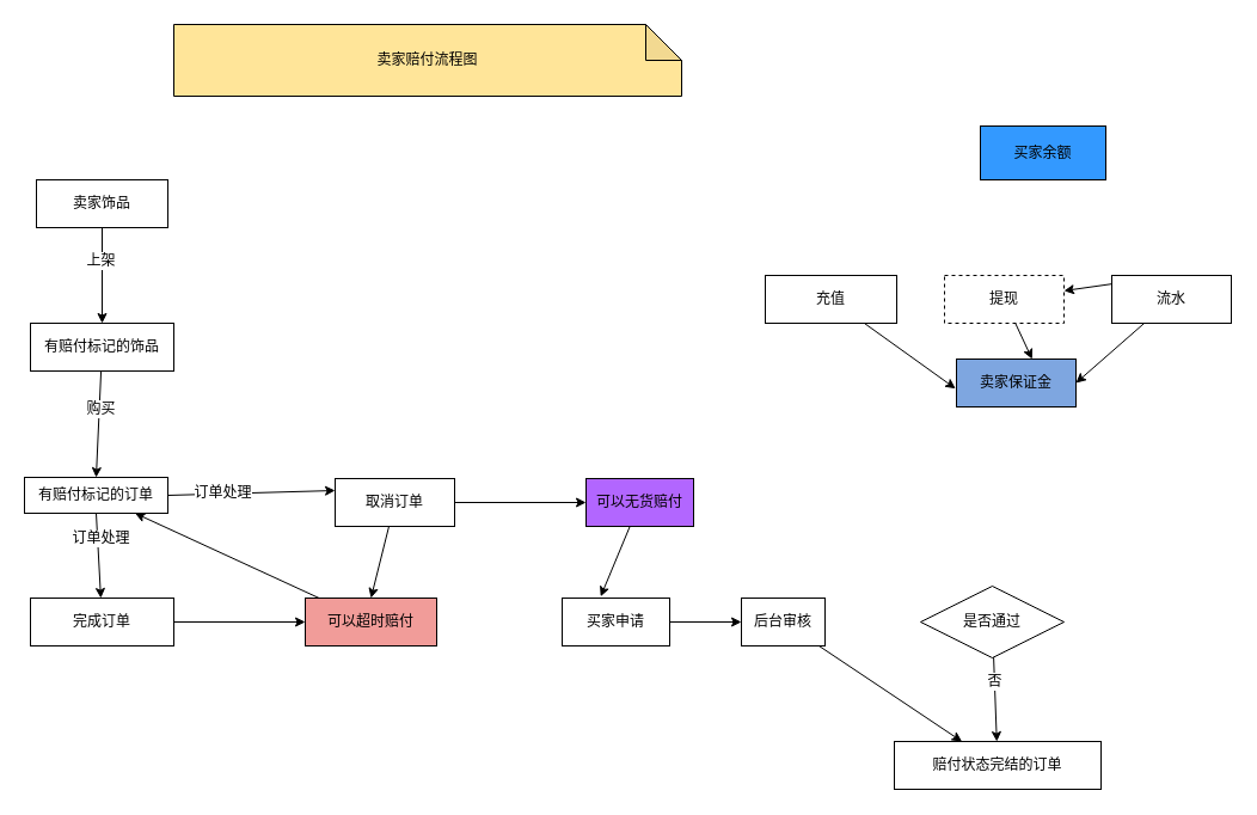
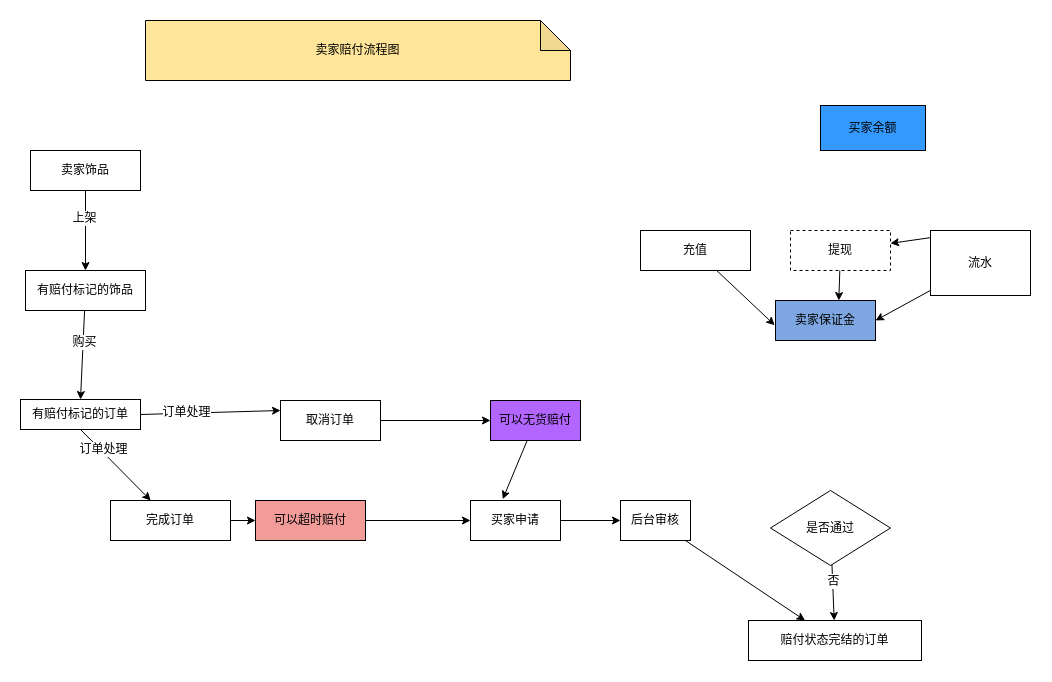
  <mxCell id="0" />
  <mxCell id="1" parent="0" />
  <mxCell id="2" style="edgeStyle=none;rounded=0;orthogonalLoop=1;jettySize=auto;html=1;entryX=0.5;entryY=0;entryDx=0;entryDy=0;" edge="1" parent="1" source="4" target="7"><mxGeometry relative="1" as="geometry" /></mxCell>
  <mxCell id="3" value="上架" style="text;html=1;resizable=0;points=[];align=center;verticalAlign=middle;labelBackgroundColor=#ffffff;" vertex="1" connectable="0" parent="2"><mxGeometry x="-0.325" y="-2" relative="1" as="geometry"><mxPoint as="offset" /></mxGeometry></mxCell>
  <mxCell id="4" value="卖家饰品" style="rounded=0;whiteSpace=wrap;html=1;fillColor=#FFFFFF;" vertex="1" parent="1"><mxGeometry x="30" y="150" width="110" height="40" as="geometry" /></mxCell>
  <mxCell id="5" style="edgeStyle=none;rounded=0;orthogonalLoop=1;jettySize=auto;html=1;entryX=0.5;entryY=0;entryDx=0;entryDy=0;" edge="1" parent="1" source="7" target="12"><mxGeometry relative="1" as="geometry" /></mxCell>
  <mxCell id="6" value="购买" style="text;html=1;resizable=0;points=[];align=center;verticalAlign=middle;labelBackgroundColor=#ffffff;" vertex="1" connectable="0" parent="5"><mxGeometry x="-0.314" y="1" relative="1" as="geometry"><mxPoint as="offset" /></mxGeometry></mxCell>
  <mxCell id="7" value="有赔付标记的饰品" style="rounded=0;whiteSpace=wrap;html=1;fillColor=#FFFFFF;" vertex="1" parent="1"><mxGeometry x="25" y="270" width="120" height="40" as="geometry" /></mxCell>
  <mxCell id="8" style="edgeStyle=none;rounded=0;orthogonalLoop=1;jettySize=auto;html=1;exitX=0.5;exitY=1;exitDx=0;exitDy=0;" edge="1" parent="1" source="12" target="14"><mxGeometry relative="1" as="geometry" /></mxCell>
  <mxCell id="9" value="订单处理" style="text;html=1;resizable=0;points=[];align=center;verticalAlign=middle;labelBackgroundColor=#ffffff;" vertex="1" connectable="0" parent="8"><mxGeometry x="-0.396" y="2" relative="1" as="geometry"><mxPoint as="offset" /></mxGeometry></mxCell>
  <mxCell id="10" style="edgeStyle=none;rounded=0;orthogonalLoop=1;jettySize=auto;html=1;exitX=1;exitY=0.5;exitDx=0;exitDy=0;entryX=0;entryY=0.25;entryDx=0;entryDy=0;" edge="1" parent="1" source="12" target="18"><mxGeometry relative="1" as="geometry" /></mxCell>
  <mxCell id="11" value="订单处理" style="text;html=1;resizable=0;points=[];align=center;verticalAlign=middle;labelBackgroundColor=#ffffff;" vertex="1" connectable="0" parent="10"><mxGeometry x="-0.344" y="1" relative="1" as="geometry"><mxPoint as="offset" /></mxGeometry></mxCell>
  <mxCell id="12" value="有赔付标记的订单" style="rounded=0;whiteSpace=wrap;html=1;fillColor=#FFFFFF;" vertex="1" parent="1"><mxGeometry x="20" y="399" width="120" height="30" as="geometry" /></mxCell>
  <mxCell id="13" style="edgeStyle=none;rounded=0;orthogonalLoop=1;jettySize=auto;html=1;exitX=1;exitY=0.5;exitDx=0;exitDy=0;entryX=0;entryY=0.5;entryDx=0;entryDy=0;" edge="1" parent="1" source="14" target="20"><mxGeometry relative="1" as="geometry" /></mxCell>
- <mxCell id="14" value="完成订单" style="rounded=0;whiteSpace=wrap;html=1;fillColor=#FFFFFF;" vertex="1" parent="1"><mxGeometry x="25" y="500" width="120" height="40" as="geometry" /></mxCell>
- <mxCell id="15" style="edgeStyle=none;rounded=0;orthogonalLoop=1;jettySize=auto;html=1;entryX=0.5;entryY=0;entryDx=0;entryDy=0;" edge="1" parent="1" source="18" target="20"><mxGeometry relative="1" as="geometry" /></mxCell>
- <mxCell id="16" value="&lt;br&gt;" style="text;html=1;resizable=0;points=[];align=center;verticalAlign=middle;labelBackgroundColor=#ffffff;" vertex="1" connectable="0" parent="15"><mxGeometry x="-0.489" relative="1" as="geometry"><mxPoint y="-1" as="offset" /></mxGeometry></mxCell>
+ <mxCell id="14" value="完成订单" style="rounded=0;whiteSpace=wrap;html=1;fillColor=#FFFFFF;" vertex="1" parent="1"><mxGeometry x="110" y="500" width="120" height="40" as="geometry" /></mxCell>
  <mxCell id="17" style="edgeStyle=none;rounded=0;orthogonalLoop=1;jettySize=auto;html=1;entryX=0;entryY=0.5;entryDx=0;entryDy=0;" edge="1" parent="1" source="18" target="22"><mxGeometry relative="1" as="geometry" /></mxCell>
  <mxCell id="18" value="取消订单" style="rounded=0;whiteSpace=wrap;html=1;fillColor=#FFFFFF;" vertex="1" parent="1"><mxGeometry x="280" y="400" width="100" height="40" as="geometry" /></mxCell>
- <mxCell id="19" style="edgeStyle=none;rounded=0;orthogonalLoop=1;jettySize=auto;html=1;" edge="1" parent="1" source="20" target="12"><mxGeometry relative="1" as="geometry" /></mxCell>
+ <mxCell id="19" style="edgeStyle=none;rounded=0;orthogonalLoop=1;jettySize=auto;html=1;" edge="1" parent="1" source="20" target="24"><mxGeometry relative="1" as="geometry" /></mxCell>
  <mxCell id="20" value="可以超时赔付" style="rounded=0;whiteSpace=wrap;html=1;fillColor=#F19C99;" vertex="1" parent="1"><mxGeometry x="255" y="500" width="110" height="40" as="geometry" /></mxCell>
  <mxCell id="21" style="rounded=0;orthogonalLoop=1;jettySize=auto;html=1;entryX=0.358;entryY=-0.033;entryDx=0;entryDy=0;entryPerimeter=0;" edge="1" parent="1" source="22" target="24"><mxGeometry relative="1" as="geometry" /></mxCell>
  <mxCell id="22" value="可以无货赔付" style="rounded=0;whiteSpace=wrap;html=1;fillColor=#B266FF;" vertex="1" parent="1"><mxGeometry x="490" y="400" width="90" height="40" as="geometry" /></mxCell>
  <mxCell id="23" style="edgeStyle=none;rounded=0;orthogonalLoop=1;jettySize=auto;html=1;" edge="1" parent="1" source="24" target="26"><mxGeometry relative="1" as="geometry" /></mxCell>
  <mxCell id="24" value="买家申请" style="rounded=0;whiteSpace=wrap;html=1;fillColor=#FFFFFF;" vertex="1" parent="1"><mxGeometry x="470" y="500" width="90" height="40" as="geometry" /></mxCell>
  <mxCell id="25" style="edgeStyle=none;rounded=0;orthogonalLoop=1;jettySize=auto;html=1;" edge="1" parent="1" source="26" target="30"><mxGeometry relative="1" as="geometry" /></mxCell>
  <mxCell id="26" value="后台审核" style="rounded=0;whiteSpace=wrap;html=1;fillColor=#FFFFFF;" vertex="1" parent="1"><mxGeometry x="620" y="500" width="70" height="40" as="geometry" /></mxCell>
  <mxCell id="27" style="edgeStyle=none;rounded=0;orthogonalLoop=1;jettySize=auto;html=1;" edge="1" parent="1" source="29" target="30"><mxGeometry relative="1" as="geometry" /></mxCell>
  <mxCell id="28" value="否" style="text;html=1;resizable=0;points=[];align=center;verticalAlign=middle;labelBackgroundColor=#ffffff;" vertex="1" connectable="0" parent="27"><mxGeometry x="-0.445" relative="1" as="geometry"><mxPoint as="offset" /></mxGeometry></mxCell>
- <mxCell id="29" value="是否通过" style="rhombus;whiteSpace=wrap;html=1;fillColor=#FFFFFF;" vertex="1" parent="1"><mxGeometry x="770" y="490" width="120" height="60" as="geometry" /></mxCell>
+ <mxCell id="29" value="是否通过" style="rhombus;whiteSpace=wrap;html=1;fillColor=#FFFFFF;" vertex="1" parent="1"><mxGeometry x="770" y="490" width="120" height="75" as="geometry" /></mxCell>
  <mxCell id="30" value="赔付状态完结的订单" style="rounded=0;whiteSpace=wrap;html=1;fillColor=#FFFFFF;" vertex="1" parent="1"><mxGeometry x="748" y="620" width="173" height="40" as="geometry" /></mxCell>
  <mxCell id="31" value="买家余额" style="rounded=0;whiteSpace=wrap;html=1;fillColor=#3399FF;" vertex="1" parent="1"><mxGeometry x="820" y="105" width="105" height="45" as="geometry" /></mxCell>
  <mxCell id="32" style="edgeStyle=none;rounded=0;orthogonalLoop=1;jettySize=auto;html=1;exitX=0.5;exitY=0;exitDx=0;exitDy=0;" edge="1" parent="1" source="36" target="35"><mxGeometry relative="1" as="geometry" /></mxCell>
  <mxCell id="33" value="卖家赔付流程图" style="shape=note;whiteSpace=wrap;html=1;backgroundOutline=1;darkOpacity=0.05;fillColor=#FFE599;" vertex="1" parent="1"><mxGeometry x="145" y="20" width="425" height="60" as="geometry" /></mxCell>
  <mxCell id="34" value="充值" style="rounded=0;whiteSpace=wrap;html=1;" vertex="1" parent="1"><mxGeometry x="640" y="230" width="110" height="40" as="geometry" /></mxCell>
  <mxCell id="35" value="提现" style="rounded=0;whiteSpace=wrap;html=1;dashed=1;" vertex="1" parent="1"><mxGeometry x="790" y="230" width="100" height="40" as="geometry" /></mxCell>
- <mxCell id="36" value="流水" style="rounded=0;whiteSpace=wrap;html=1;" vertex="1" parent="1"><mxGeometry x="930" y="230" width="100" height="40" as="geometry" /></mxCell>
- <mxCell id="37" value="卖家保证金" style="rounded=0;whiteSpace=wrap;html=1;fillColor=#7EA6E0;" vertex="1" parent="1"><mxGeometry x="800" y="300" width="100" height="40" as="geometry" /></mxCell>
+ <mxCell id="36" value="流水" style="rounded=0;whiteSpace=wrap;html=1;" vertex="1" parent="1"><mxGeometry x="930" y="230" width="100" height="65" as="geometry" /></mxCell>
+ <mxCell id="37" value="卖家保证金" style="rounded=0;whiteSpace=wrap;html=1;fillColor=#7EA6E0;" vertex="1" parent="1"><mxGeometry x="775" y="300" width="100" height="40" as="geometry" /></mxCell>
  <mxCell id="38" style="rounded=0;orthogonalLoop=1;jettySize=auto;html=1;entryX=-0.008;entryY=0.617;entryDx=0;entryDy=0;entryPerimeter=0;" edge="1" parent="1" source="34" target="37"><mxGeometry relative="1" as="geometry" /></mxCell>
  <mxCell id="39" style="rounded=0;orthogonalLoop=1;jettySize=auto;html=1;entryX=0.633;entryY=0;entryDx=0;entryDy=0;entryPerimeter=0;" edge="1" parent="1" source="35" target="37"><mxGeometry relative="1" as="geometry" /></mxCell>
  <mxCell id="40" style="rounded=0;orthogonalLoop=1;jettySize=auto;html=1;entryX=1;entryY=0.5;entryDx=0;entryDy=0;" edge="1" parent="1" source="36" target="37"><mxGeometry relative="1" as="geometry" /></mxCell>
